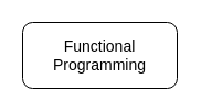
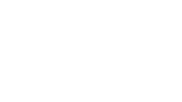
  <mxCell id="0" />
  <mxCell id="1" parent="0" />
- <mxCell id="2" value="Functional Programming" style="rounded=1;whiteSpace=wrap;html=1;fontSize=14;" vertex="1" parent="1"><mxGeometry x="20" y="20" width="140" height="60" as="geometry" /></mxCell>
